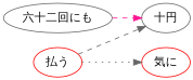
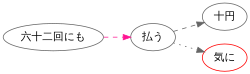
  digraph {
    rankdir=LR
    node [color=gray40]
    edge [color=gray40 style=dashed]
    n1 [label="六十二回にも"]
-   n2 [color=red label="払う"]
+   n2 [label="払う"]
    n3 [label="十円"]
    n4 [color=red label="気に"]
-   n1 -> n3 [color=deeppink]
+   n1 -> n2 [color=deeppink]
    n2 -> n3
    n2 -> n4 [style=dotted]
  }
